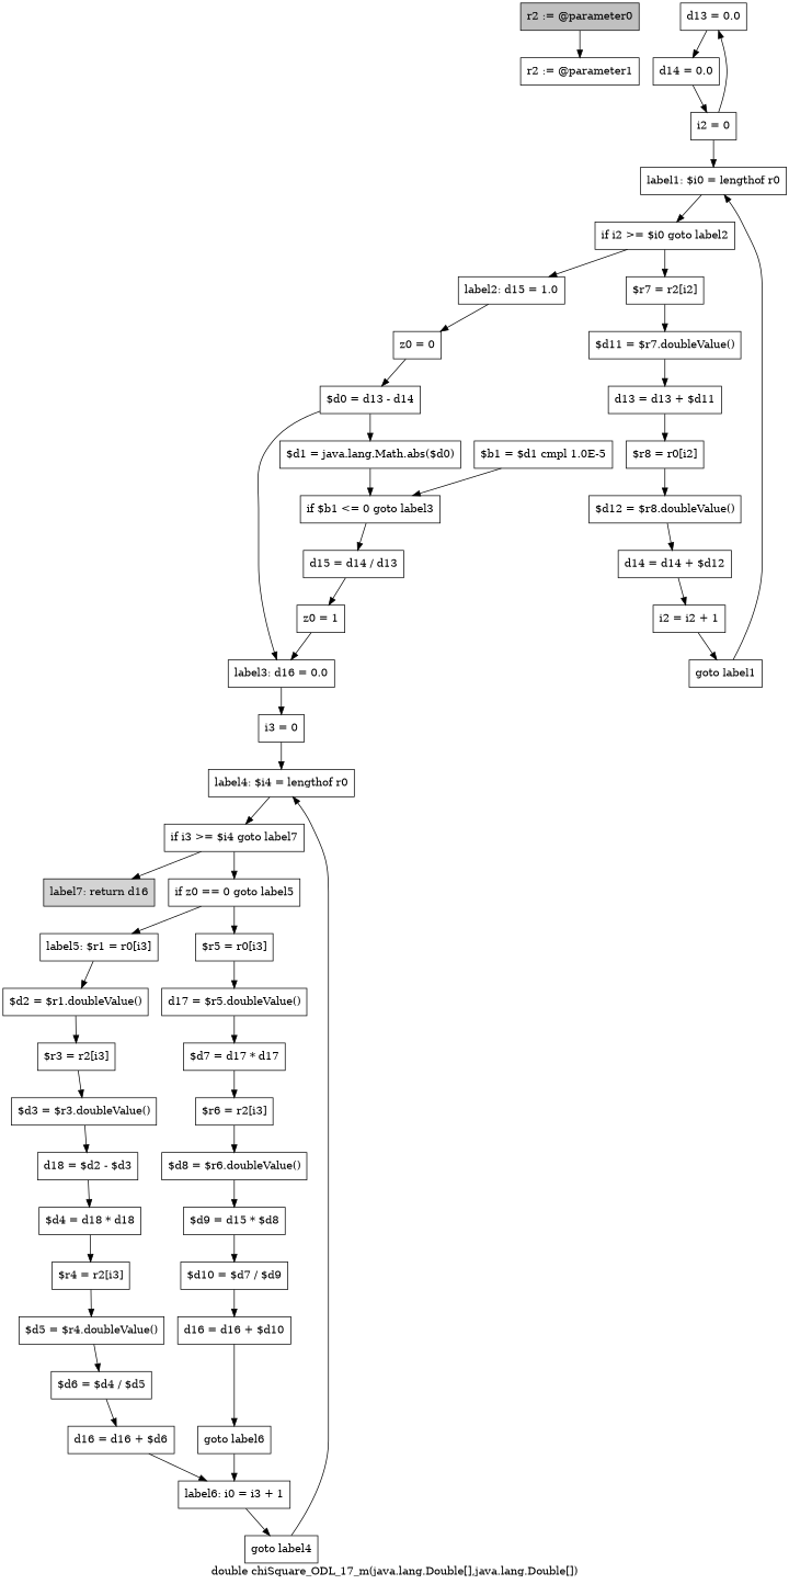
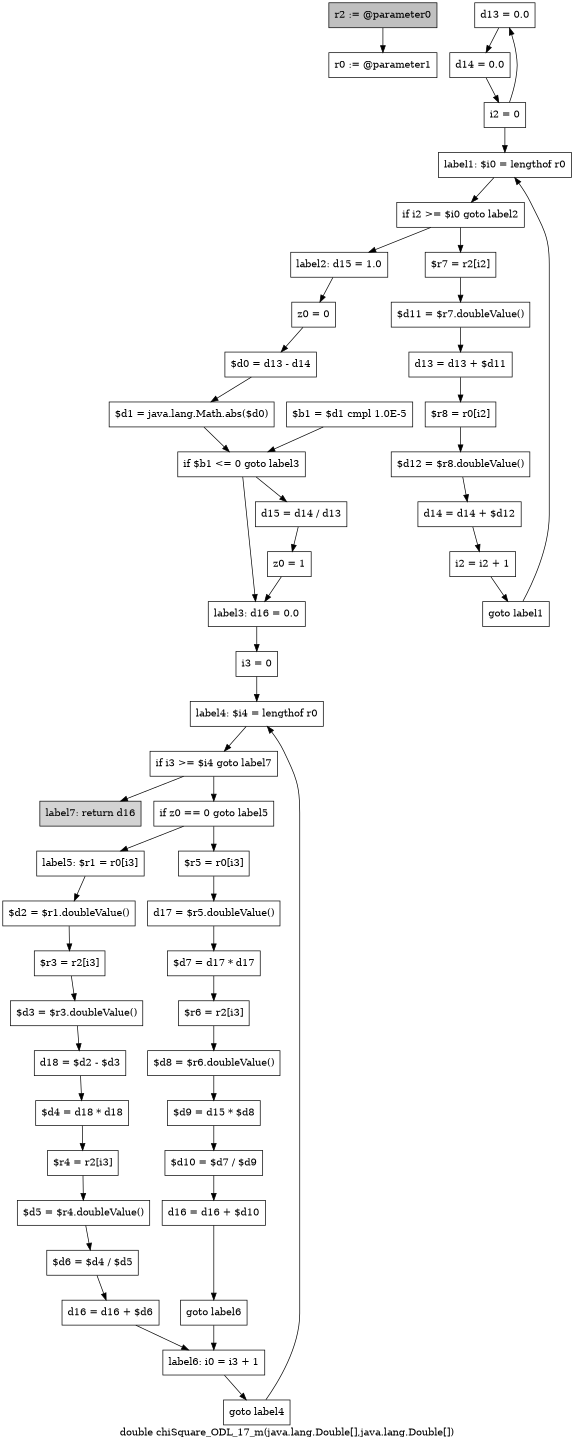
  digraph {
    label="double chiSquare_ODL_17_m(java.lang.Double[],java.lang.Double[])"
    node [shape=box]
    n1 [fillcolor=gray label="r2 := @parameter0" style=filled]
-   n2 [label="r2 := @parameter1"]
+   n2 [label="r0 := @parameter1"]
    n3 [label="d13 = 0.0"]
    n4 [label="d14 = 0.0"]
    n5 [label="i2 = 0"]
    n6 [label="label1: $i0 = lengthof r0"]
    n7 [label="if i2 >= $i0 goto label2"]
    n8 [label="$r7 = r2[i2]"]
    n9 [label="label2: d15 = 1.0"]
    n10 [label="$d11 = $r7.doubleValue()"]
    n11 [label="z0 = 0"]
    n12 [label="d13 = d13 + $d11"]
    n13 [label="$d0 = d13 - d14"]
    n14 [label="$r8 = r0[i2]"]
    n15 [label="$d12 = $r8.doubleValue()"]
    n16 [label="d14 = d14 + $d12"]
    n17 [label="i2 = i2 + 1"]
    n18 [label="goto label1"]
    n19 [label="$d1 = java.lang.Math.abs($d0)"]
    n20 [label="if $b1 <= 0 goto label3"]
    n21 [label="$b1 = $d1 cmpl 1.0E-5"]
    n22 [label="d15 = d14 / d13"]
    n23 [label="label3: d16 = 0.0"]
    n24 [label="z0 = 1"]
    n25 [label="i3 = 0"]
    n26 [label="label4: $i4 = lengthof r0"]
    n27 [label="if i3 >= $i4 goto label7"]
    n28 [label="if z0 == 0 goto label5"]
    n29 [fillcolor=lightgray label="label7: return d16" style=filled]
    n30 [label="$r5 = r0[i3]"]
    n31 [label="label5: $r1 = r0[i3]"]
    n32 [label="d17 = $r5.doubleValue()"]
    n33 [label="$d2 = $r1.doubleValue()"]
    n34 [label="$d7 = d17 * d17"]
    n35 [label="$r3 = r2[i3]"]
    n36 [label="$r6 = r2[i3]"]
    n37 [label="$d8 = $r6.doubleValue()"]
    n38 [label="$d9 = d15 * $d8"]
    n39 [label="$d10 = $d7 / $d9"]
    n40 [label="d16 = d16 + $d10"]
    n41 [label="goto label6"]
    n42 [label="label6: i0 = i3 + 1"]
    n43 [label="goto label4"]
    n44 [label="$d3 = $r3.doubleValue()"]
    n45 [label="d18 = $d2 - $d3"]
    n46 [label="$d4 = d18 * d18"]
    n47 [label="$r4 = r2[i3]"]
    n48 [label="$d5 = $r4.doubleValue()"]
    n49 [label="$d6 = $d4 / $d5"]
    n50 [label="d16 = d16 + $d6"]
    n1 -> n2
    n3 -> n4
    n4 -> n5
    n5 -> n3
    n5 -> n6
    n6 -> n7
    n7 -> n8
    n7 -> n9
    n8 -> n10
    n9 -> n11
    n10 -> n12
    n11 -> n13
    n12 -> n14
    n13 -> n19
    n14 -> n15
    n15 -> n16
    n16 -> n17
    n17 -> n18
    n18 -> n6
    n19 -> n20
    n20 -> n22
-   n13 -> n23
+   n20 -> n23
    n21 -> n20
    n22 -> n24
    n23 -> n25
    n24 -> n23
    n25 -> n26
    n26 -> n27
    n27 -> n28
    n27 -> n29
    n28 -> n30
    n28 -> n31
    n30 -> n32
    n31 -> n33
    n32 -> n34
    n33 -> n35
    n34 -> n36
    n35 -> n44
    n36 -> n37
    n37 -> n38
    n38 -> n39
    n39 -> n40
    n40 -> n41
    n41 -> n42
    n42 -> n43
    n43 -> n26
    n44 -> n45
    n45 -> n46
    n46 -> n47
    n47 -> n48
    n48 -> n49
    n49 -> n50
    n50 -> n42
  }
